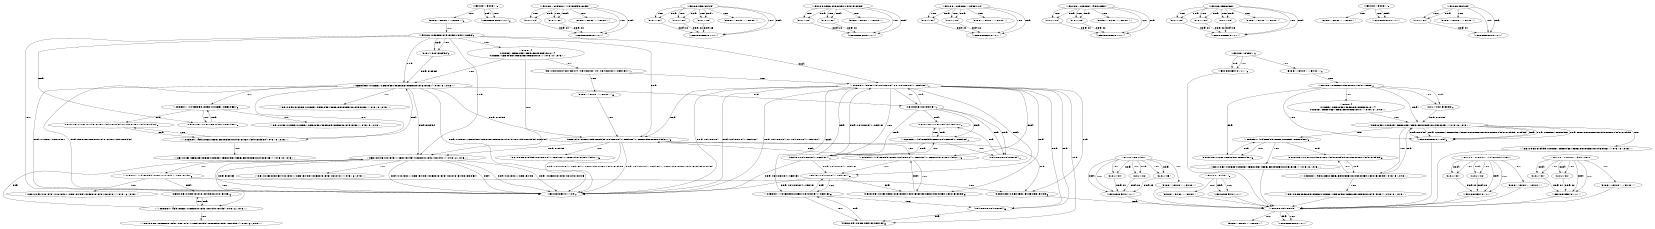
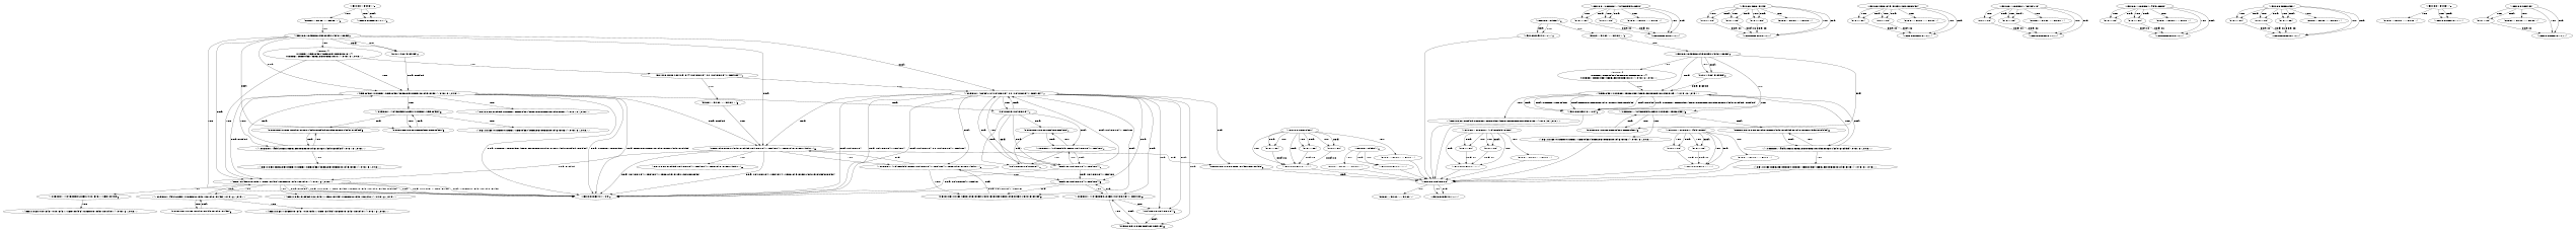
  digraph {
    fontname="DejaVu Sans"
    node [fontname="DejaVu Sans"]
    edge [fontname="DejaVu Sans"]
    n1 [label=<(METHOD,mainFrame)>]
    n2 [label=<(BLOCK,&lt;empty&gt;,&lt;empty&gt;)>]
    n3 [label=<(METHOD_RETURN,ANY)>]
    n4 [label=<(METHOD,&lt;global&gt;)<SUB>1</SUB>>]
    n5 [label=<(BLOCK,&lt;empty&gt;,&lt;empty&gt;)<SUB>1</SUB>>]
    n6 [label=<(METHOD_RETURN,ANY)<SUB>1</SUB>>]
    n7 [label=<(METHOD,updateTouchEventEmulationInPage)<SUB>1</SUB>>]
    n8 [label=<(PARAM,bool enabled)<SUB>1</SUB>>]
    n9 [label="<(BLOCK,{\n     m_state-&gt;setBoolean(PageAgentState::touc...,{\n     m_state-&gt;setBoolean(PageAgentState::touc...)<SUB>2</SUB>>"]
    n10 [label="<(setBoolean,m_state-&gt;setBoolean(PageAgentState::touchEventE...)<SUB>3</SUB>>"]
    n11 [label=<(FIELD_IDENTIFIER,setBoolean,setBoolean)<SUB>3</SUB>>]
    n12 [label=<(&lt;operator&gt;.logicalAnd,mainFrame() &amp;&amp; mainFrame()-&gt;settings())<SUB>4</SUB>>]
    n13 [label=<(setTouchEventEmulationEnabled,mainFrame()-&gt;settings()-&gt;setTouchEventEmulation...)<SUB>5</SUB>>]
    n14 [label="<(setOverride,m_overlay-&gt;setOverride(InspectorOverlay::TouchO...)<SUB>6</SUB>>"]
    n15 [label=<(METHOD_RETURN,void)<SUB>1</SUB>>]
    n16 [label=<(CONTROL_STRUCTURE,IF,if (mainFrame() &amp;&amp; mainFrame()-&gt;settings()))<SUB>4</SUB>>]
    n17 [label=<(&lt;operator&gt;.indirectFieldAccess,m_state-&gt;setBoolean)<SUB>3</SUB>>]
    n18 [label="<(&lt;operator&gt;.fieldAccess,PageAgentState::touchEventEmulationEnabled)<SUB>3</SUB>>"]
    n19 [label="<(IDENTIFIER,enabled,m_state-&gt;setBoolean(PageAgentState::touchEventE...)<SUB>3</SUB>>"]
    n20 [label=<(mainFrame,mainFrame())<SUB>4</SUB>>]
    n21 [label=<(settings,mainFrame()-&gt;settings())<SUB>4</SUB>>]
    n22 [label=<(&lt;operator&gt;.indirectFieldAccess,mainFrame()-&gt;settings()-&gt;setTouchEventEmulation...)<SUB>5</SUB>>]
    n23 [label=<(settings,mainFrame()-&gt;settings())<SUB>5</SUB>>]
    n24 [label=<(&lt;operator&gt;.indirectFieldAccess,mainFrame()-&gt;settings)<SUB>5</SUB>>]
    n25 [label=<(mainFrame,mainFrame())<SUB>5</SUB>>]
    n26 [label=<(FIELD_IDENTIFIER,settings,settings)<SUB>5</SUB>>]
    n27 [label=<(FIELD_IDENTIFIER,setTouchEventEmulationEnabled,setTouchEventEmulationEnabled)<SUB>5</SUB>>]
    n28 [label=<(FIELD_IDENTIFIER,setOverride,setOverride)<SUB>6</SUB>>]
    n29 [label=<(IDENTIFIER,enabled,mainFrame()-&gt;settings()-&gt;setTouchEventEmulation...)<SUB>5</SUB>>]
    n30 [label=<(&lt;operator&gt;.indirectFieldAccess,m_overlay-&gt;setOverride)<SUB>6</SUB>>]
    n31 [label="<(&lt;operator&gt;.fieldAccess,InspectorOverlay::TouchOverride)<SUB>6</SUB>>"]
    n32 [label="<(IDENTIFIER,enabled,m_overlay-&gt;setOverride(InspectorOverlay::TouchO...)<SUB>6</SUB>>"]
    n33 [label=<(BLOCK,&lt;empty&gt;,&lt;empty&gt;)<SUB>5</SUB>>]
    n34 [label="<(IDENTIFIER,m_state,m_state-&gt;setBoolean(PageAgentState::touchEventE...)<SUB>3</SUB>>"]
    n35 [label=<(FIELD_IDENTIFIER,touchEventEmulationEnabled,touchEventEmulationEnabled)<SUB>3</SUB>>]
    n36 [label="<(IDENTIFIER,PageAgentState,m_state-&gt;setBoolean(PageAgentState::touchEventE...)<SUB>3</SUB>>"]
    n37 [label=<(&lt;operator&gt;.indirectFieldAccess,mainFrame()-&gt;settings)<SUB>4</SUB>>]
    n38 [label=<(mainFrame,mainFrame())<SUB>4</SUB>>]
    n39 [label=<(FIELD_IDENTIFIER,settings,settings)<SUB>4</SUB>>]
    n40 [label="<(IDENTIFIER,m_overlay,m_overlay-&gt;setOverride(InspectorOverlay::TouchO...)<SUB>6</SUB>>"]
    n41 [label=<(FIELD_IDENTIFIER,TouchOverride,TouchOverride)<SUB>6</SUB>>]
    n42 [label="<(IDENTIFIER,InspectorOverlay,m_overlay-&gt;setOverride(InspectorOverlay::TouchO...)<SUB>6</SUB>>"]
    n43 [label=<(METHOD,&lt;operator&gt;.indirectFieldAccess)>]
    n44 [label=<(PARAM,p1)>]
    n45 [label=<(PARAM,p2)>]
    n46 [label=<(BLOCK,&lt;empty&gt;,&lt;empty&gt;)>]
    n47 [label=<(METHOD_RETURN,ANY)>]
    n48 [label=<(METHOD,setOverride)>]
    n49 [label=<(PARAM,p1)>]
    n50 [label=<(PARAM,p2)>]
    n51 [label=<(PARAM,p3)>]
    n52 [label=<(BLOCK,&lt;empty&gt;,&lt;empty&gt;)>]
    n53 [label=<(METHOD_RETURN,ANY)>]
    n54 [label=<(METHOD,setTouchEventEmulationEnabled)>]
    n55 [label=<(PARAM,p1)>]
    n56 [label=<(PARAM,p2)>]
    n57 [label=<(BLOCK,&lt;empty&gt;,&lt;empty&gt;)>]
    n58 [label=<(METHOD_RETURN,ANY)>]
    n59 [label=<(METHOD,&lt;operator&gt;.logicalAnd)>]
    n60 [label=<(PARAM,p1)>]
    n61 [label=<(PARAM,p2)>]
    n62 [label=<(BLOCK,&lt;empty&gt;,&lt;empty&gt;)>]
    n63 [label=<(METHOD_RETURN,ANY)>]
    n64 [label=<(METHOD,&lt;operator&gt;.fieldAccess)>]
    n65 [label=<(PARAM,p1)>]
    n66 [label=<(PARAM,p2)>]
    n67 [label=<(BLOCK,&lt;empty&gt;,&lt;empty&gt;)>]
    n68 [label=<(METHOD_RETURN,ANY)>]
    n69 [label=<(METHOD,setBoolean)>]
    n70 [label=<(PARAM,p1)>]
    n71 [label=<(PARAM,p2)>]
    n72 [label=<(PARAM,p3)>]
    n73 [label=<(BLOCK,&lt;empty&gt;,&lt;empty&gt;)>]
    n74 [label=<(METHOD_RETURN,ANY)>]
    n75 [label=<(METHOD,&lt;global&gt;)<SUB>1</SUB>>]
    n76 [label=<(BLOCK,&lt;empty&gt;,&lt;empty&gt;)>]
    n77 [label=<(METHOD_RETURN,ANY)>]
    n78 [label=<(METHOD,settings)>]
    n79 [label=<(PARAM,p1)>]
    n80 [label=<(BLOCK,&lt;empty&gt;,&lt;empty&gt;)>]
    n81 [label=<(METHOD_RETURN,ANY)>]
    n82 [label=<(METHOD,&lt;global&gt;)<SUB>1</SUB>>]
    n83 [label=<(BLOCK,&lt;empty&gt;,&lt;empty&gt;)<SUB>1</SUB>>]
    n84 [label=<(METHOD_RETURN,ANY)<SUB>1</SUB>>]
    n85 [label=<(METHOD,updateTouchEventEmulationInPage)<SUB>1</SUB>>]
    n86 [label=<(PARAM,bool enabled)<SUB>1</SUB>>]
    n87 [label="<(BLOCK,{\n     m_state-&gt;setBoolean(PageAgentState::touc...,{\n     m_state-&gt;setBoolean(PageAgentState::touc...)<SUB>2</SUB>>"]
    n88 [label="<(setBoolean,m_state-&gt;setBoolean(PageAgentState::touchEventE...)<SUB>3</SUB>>"]
    n89 [label=<(FIELD_IDENTIFIER,setBoolean,setBoolean)<SUB>3</SUB>>]
    n90 [label=<(METHOD_RETURN,void)<SUB>1</SUB>>]
    n91 [label=<(&lt;operator&gt;.indirectFieldAccess,m_state-&gt;setBoolean)<SUB>3</SUB>>]
    n92 [label="<(&lt;operator&gt;.fieldAccess,PageAgentState::touchEventEmulationEnabled)<SUB>3</SUB>>"]
    n93 [label="<(IDENTIFIER,enabled,m_state-&gt;setBoolean(PageAgentState::touchEventE...)<SUB>3</SUB>>"]
    n94 [label="<(IDENTIFIER,m_state,m_state-&gt;setBoolean(PageAgentState::touchEventE...)<SUB>3</SUB>>"]
    n95 [label=<(FIELD_IDENTIFIER,touchEventEmulationEnabled,touchEventEmulationEnabled)<SUB>3</SUB>>]
    n96 [label="<(IDENTIFIER,PageAgentState,m_state-&gt;setBoolean(PageAgentState::touchEventE...)<SUB>3</SUB>>"]
    n97 [label=<(METHOD,&lt;operator&gt;.indirectFieldAccess)>]
    n98 [label=<(PARAM,p1)>]
    n99 [label=<(PARAM,p2)>]
    n100 [label=<(BLOCK,&lt;empty&gt;,&lt;empty&gt;)>]
    n101 [label=<(METHOD_RETURN,ANY)>]
    n102 [label=<(METHOD,&lt;operator&gt;.fieldAccess)>]
    n103 [label=<(PARAM,p1)>]
    n104 [label=<(PARAM,p2)>]
    n105 [label=<(BLOCK,&lt;empty&gt;,&lt;empty&gt;)>]
    n106 [label=<(METHOD_RETURN,ANY)>]
    n107 [label=<(METHOD,setBoolean)>]
    n108 [label=<(PARAM,p1)>]
    n109 [label=<(PARAM,p2)>]
    n110 [label=<(PARAM,p3)>]
    n111 [label=<(BLOCK,&lt;empty&gt;,&lt;empty&gt;)>]
    n112 [label=<(METHOD_RETURN,ANY)>]
    n113 [label=<(METHOD,&lt;global&gt;)<SUB>1</SUB>>]
    n114 [label=<(BLOCK,&lt;empty&gt;,&lt;empty&gt;)>]
    n115 [label=<(METHOD_RETURN,ANY)>]
    n1 -> n2 [label="AST: "]
    n1 -> n3 [label="AST: "]
    n1 -> n3 [label="CFG: "]
    n4 -> n5 [label="AST: "]
    n4 -> n6 [label="AST: "]
    n4 -> n6 [label="CFG: "]
    n5 -> n7 [label="AST: "]
    n7 -> n8 [label="AST: "]
    n7 -> n8 [label="DDG: "]
    n7 -> n9 [label="AST: "]
    n7 -> n10 [label="DDG: "]
    n7 -> n11 [label="CFG: "]
    n7 -> n12 [label="DDG: "]
    n7 -> n13 [label="DDG: "]
    n7 -> n14 [label="DDG: "]
    n7 -> n15 [label="AST: "]
    n8 -> n10 [label="DDG: enabled"]
    n9 -> n10 [label="AST: "]
    n9 -> n14 [label="AST: "]
    n9 -> n16 [label="AST: "]
    n10 -> n13 [label="DDG: enabled"]
    n10 -> n14 [label="DDG: enabled"]
    n10 -> n15 [label="DDG: m_state-&gt;setBoolean"]
    n10 -> n15 [label="DDG: PageAgentState::touchEventEmulationEnabled"]
    n10 -> n15 [label="DDG: m_state-&gt;setBoolean(PageAgentState::touchEventEmulationEnabled, enabled)"]
    n10 -> n17 [label="AST: "]
    n10 -> n18 [label="AST: "]
    n10 -> n19 [label="AST: "]
    n10 -> n20 [label="CFG: "]
    n11 -> n17 [label="CFG: "]
    n12 -> n13 [label="CDG: "]
    n12 -> n15 [label="DDG: mainFrame()"]
    n12 -> n15 [label="DDG: mainFrame()-&gt;settings()"]
    n12 -> n15 [label="DDG: mainFrame() &amp;&amp; mainFrame()-&gt;settings()"]
    n12 -> n20 [label="AST: "]
    n12 -> n21 [label="AST: "]
    n12 -> n22 [label="CDG: "]
    n12 -> n23 [label="CDG: "]
    n12 -> n24 [label="CDG: "]
    n12 -> n25 [label="CFG: "]
    n12 -> n25 [label="CDG: "]
    n12 -> n26 [label="CDG: "]
    n12 -> n27 [label="CDG: "]
    n12 -> n28 [label="CFG: "]
    n13 -> n14 [label="DDG: enabled"]
    n13 -> n15 [label="DDG: mainFrame()-&gt;settings()-&gt;setTouchEventEmulationEnabled"]
    n13 -> n15 [label="DDG: mainFrame()-&gt;settings()-&gt;setTouchEventEmulationEnabled(enabled)"]
    n13 -> n22 [label="AST: "]
    n13 -> n28 [label="CFG: "]
    n13 -> n29 [label="AST: "]
    n14 -> n15 [label="CFG: "]
    n14 -> n15 [label="DDG: m_overlay-&gt;setOverride"]
    n14 -> n15 [label="DDG: InspectorOverlay::TouchOverride"]
    n14 -> n15 [label="DDG: enabled"]
    n14 -> n15 [label="DDG: m_overlay-&gt;setOverride(InspectorOverlay::TouchOverride, enabled)"]
    n14 -> n30 [label="AST: "]
    n14 -> n31 [label="AST: "]
    n14 -> n32 [label="AST: "]
    n16 -> n12 [label="AST: "]
    n16 -> n33 [label="AST: "]
    n17 -> n11 [label="AST: "]
    n17 -> n34 [label="AST: "]
    n17 -> n35 [label="CFG: "]
    n18 -> n10 [label="CFG: "]
    n18 -> n35 [label="AST: "]
    n18 -> n36 [label="AST: "]
    n20 -> n12 [label="CFG: "]
    n20 -> n21 [label="CDG: "]
    n20 -> n37 [label="CDG: "]
    n20 -> n38 [label="CFG: "]
    n20 -> n38 [label="CDG: "]
    n20 -> n39 [label="CDG: "]
    n21 -> n12 [label="CFG: "]
    n21 -> n12 [label="DDG: mainFrame()-&gt;settings"]
    n21 -> n15 [label="DDG: mainFrame()-&gt;settings"]
    n21 -> n23 [label="DDG: mainFrame()-&gt;settings"]
    n21 -> n37 [label="AST: "]
    n22 -> n13 [label="CFG: "]
    n22 -> n23 [label="AST: "]
    n22 -> n27 [label="AST: "]
    n23 -> n15 [label="DDG: mainFrame()-&gt;settings"]
    n23 -> n24 [label="AST: "]
    n23 -> n27 [label="CFG: "]
    n24 -> n23 [label="CFG: "]
    n24 -> n25 [label="AST: "]
    n24 -> n26 [label="AST: "]
    n25 -> n26 [label="CFG: "]
    n26 -> n24 [label="CFG: "]
    n27 -> n22 [label="CFG: "]
    n28 -> n1 [label="CFG: "]
-   n30 -> n28 [label="AST: "]
    n30 -> n40 [label="AST: "]
-   n30 -> n41 [label="CFG: "]
    n31 -> n14 [label="CFG: "]
    n31 -> n41 [label="AST: "]
    n31 -> n42 [label="AST: "]
    n33 -> n13 [label="AST: "]
    n35 -> n18 [label="CFG: "]
    n37 -> n21 [label="CFG: "]
    n37 -> n38 [label="AST: "]
    n37 -> n39 [label="AST: "]
    n38 -> n39 [label="CFG: "]
    n39 -> n37 [label="CFG: "]
    n41 -> n31 [label="CFG: "]
    n43 -> n44 [label="AST: "]
    n43 -> n44 [label="DDG: "]
    n43 -> n45 [label="AST: "]
    n43 -> n45 [label="DDG: "]
    n43 -> n46 [label="AST: "]
    n43 -> n47 [label="AST: "]
    n43 -> n47 [label="CFG: "]
    n44 -> n47 [label="DDG: p1"]
    n45 -> n47 [label="DDG: p2"]
    n48 -> n49 [label="AST: "]
    n48 -> n49 [label="DDG: "]
    n48 -> n50 [label="AST: "]
    n48 -> n50 [label="DDG: "]
    n48 -> n51 [label="AST: "]
    n48 -> n51 [label="DDG: "]
    n48 -> n52 [label="AST: "]
    n48 -> n53 [label="AST: "]
    n48 -> n53 [label="CFG: "]
    n49 -> n53 [label="DDG: p1"]
    n50 -> n53 [label="DDG: p2"]
    n51 -> n53 [label="DDG: p3"]
    n54 -> n55 [label="AST: "]
    n54 -> n55 [label="DDG: "]
    n54 -> n56 [label="AST: "]
    n54 -> n56 [label="DDG: "]
    n54 -> n57 [label="AST: "]
    n54 -> n58 [label="AST: "]
    n54 -> n58 [label="CFG: "]
    n55 -> n58 [label="DDG: p1"]
    n56 -> n58 [label="DDG: p2"]
    n59 -> n60 [label="AST: "]
    n59 -> n60 [label="DDG: "]
    n59 -> n61 [label="AST: "]
    n59 -> n61 [label="DDG: "]
    n59 -> n62 [label="AST: "]
    n59 -> n63 [label="AST: "]
    n59 -> n63 [label="CFG: "]
    n60 -> n63 [label="DDG: p1"]
    n61 -> n63 [label="DDG: p2"]
    n64 -> n65 [label="AST: "]
    n64 -> n65 [label="DDG: "]
    n64 -> n66 [label="AST: "]
    n64 -> n66 [label="DDG: "]
    n64 -> n67 [label="AST: "]
    n64 -> n68 [label="AST: "]
    n64 -> n68 [label="CFG: "]
    n65 -> n68 [label="DDG: p1"]
    n66 -> n68 [label="DDG: p2"]
    n69 -> n70 [label="AST: "]
    n69 -> n70 [label="DDG: "]
    n69 -> n71 [label="AST: "]
    n69 -> n71 [label="DDG: "]
    n69 -> n72 [label="AST: "]
    n69 -> n72 [label="DDG: "]
    n69 -> n73 [label="AST: "]
    n69 -> n74 [label="AST: "]
    n69 -> n74 [label="CFG: "]
    n70 -> n74 [label="DDG: p1"]
    n71 -> n74 [label="DDG: p2"]
    n72 -> n74 [label="DDG: p3"]
    n75 -> n76 [label="AST: "]
    n75 -> n77 [label="AST: "]
    n75 -> n77 [label="CFG: "]
    n78 -> n79 [label="AST: "]
    n78 -> n79 [label="DDG: "]
    n78 -> n80 [label="AST: "]
    n78 -> n81 [label="AST: "]
    n78 -> n81 [label="CFG: "]
    n79 -> n81 [label="DDG: p1"]
    n82 -> n83 [label="AST: "]
    n82 -> n84 [label="AST: "]
    n82 -> n84 [label="CFG: "]
    n83 -> n85 [label="AST: "]
    n84 -> n1
    n85 -> n86 [label="AST: "]
    n85 -> n86 [label="DDG: "]
    n85 -> n87 [label="AST: "]
    n85 -> n88 [label="DDG: "]
    n85 -> n89 [label="CFG: "]
    n85 -> n90 [label="AST: "]
    n86 -> n88 [label="DDG: enabled"]
    n87 -> n88 [label="AST: "]
    n88 -> n90 [label="CFG: "]
    n88 -> n90 [label="DDG: m_state-&gt;setBoolean"]
    n88 -> n90 [label="DDG: PageAgentState::touchEventEmulationEnabled"]
    n88 -> n90 [label="DDG: enabled"]
    n88 -> n90 [label="DDG: m_state-&gt;setBoolean(PageAgentState::touchEventEmulationEnabled, enabled)"]
    n88 -> n91 [label="AST: "]
    n88 -> n92 [label="AST: "]
    n88 -> n93 [label="AST: "]
    n89 -> n91 [label="CFG: "]
    n90 -> n1
    n91 -> n89 [label="AST: "]
    n91 -> n94 [label="AST: "]
    n91 -> n95 [label="CFG: "]
    n92 -> n88 [label="CFG: "]
    n92 -> n95 [label="AST: "]
    n92 -> n96 [label="AST: "]
    n93 -> n1
    n94 -> n1
    n95 -> n92 [label="CFG: "]
    n96 -> n1
    n97 -> n98 [label="AST: "]
    n97 -> n98 [label="DDG: "]
    n97 -> n99 [label="AST: "]
    n97 -> n99 [label="DDG: "]
    n97 -> n100 [label="AST: "]
    n97 -> n101 [label="AST: "]
    n97 -> n101 [label="CFG: "]
    n98 -> n101 [label="DDG: p1"]
    n99 -> n101 [label="DDG: p2"]
    n100 -> n1
    n101 -> n1
    n102 -> n103 [label="AST: "]
    n102 -> n103 [label="DDG: "]
    n102 -> n104 [label="AST: "]
    n102 -> n104 [label="DDG: "]
    n102 -> n105 [label="AST: "]
    n102 -> n106 [label="AST: "]
    n102 -> n106 [label="CFG: "]
    n103 -> n106 [label="DDG: p1"]
    n104 -> n106 [label="DDG: p2"]
    n105 -> n1
    n106 -> n1
    n107 -> n108 [label="AST: "]
    n107 -> n108 [label="DDG: "]
    n107 -> n109 [label="AST: "]
    n107 -> n109 [label="DDG: "]
    n107 -> n110 [label="AST: "]
    n107 -> n110 [label="DDG: "]
    n107 -> n111 [label="AST: "]
    n107 -> n112 [label="AST: "]
    n107 -> n112 [label="CFG: "]
    n108 -> n112 [label="DDG: p1"]
    n109 -> n112 [label="DDG: p2"]
    n110 -> n112 [label="DDG: p3"]
    n111 -> n1
    n112 -> n1
    n113 -> n114 [label="AST: "]
    n113 -> n115 [label="AST: "]
    n113 -> n115 [label="CFG: "]
    n114 -> n1
    n115 -> n1
  }
